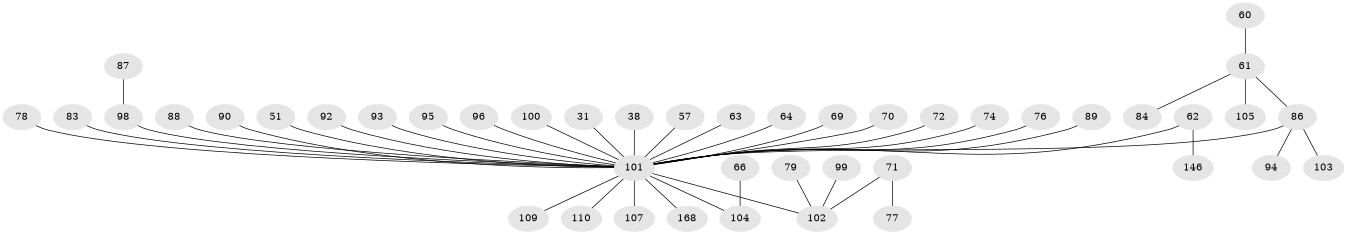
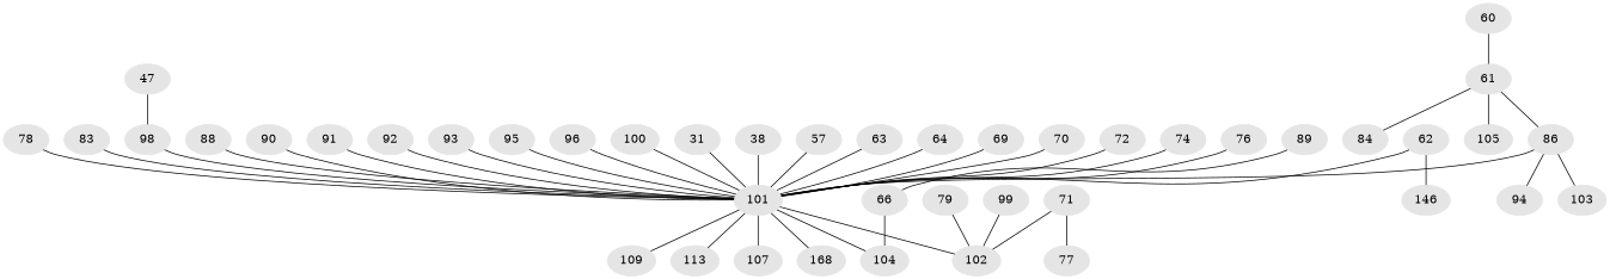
  graph {
    node [color=gray90 style=filled]
    101 [super="+59+40+97+22"]
    104 [super="+33"]
    102 [super="+43+37+55+47"]
    107
    n5 [label=168]
    109
-   110
+   110 [label=113]
    31
    38
    57
    61 [super="+29+44"]
    84
    86 [super="+30+68+75"]
    105
    60
    94
    103
    62
    n19 [label=146]
    63
    64
    66
    69
    70
    71
    77
    72
    74 [super="+49+52+53"]
    76
    78
    79
    83
-   87
+   87 [label=47]
    98
    88
    89
    90
-   91 [label=51]
+   91
    92
    93
    95
    96
    99
    100
    101 -- 104
    101 -- 102
    101 -- 107
    101 -- n5
    101 -- 109
    101 -- 110
    31 -- 101
    38 -- 101
    57 -- 101
    61 -- 84
    61 -- 86
    61 -- 105
    86 -- 101
    86 -- 94
    86 -- 103
    60 -- 61
    62 -- 101
    62 -- n19
    63 -- 101
    64 -- 101
    66 -- 104
    69 -- 101
    70 -- 101
    71 -- 102
    71 -- 77
    72 -- 101
    74 -- 101
    76 -- 101
    78 -- 101
    79 -- 102
    83 -- 101
    87 -- 98
    98 -- 101
    88 -- 101
-   89 -- 101
+   89 -- 66
    90 -- 101
    91 -- 101
    92 -- 101
    93 -- 101
    95 -- 101
    96 -- 101
    99 -- 102
    100 -- 101
  }
